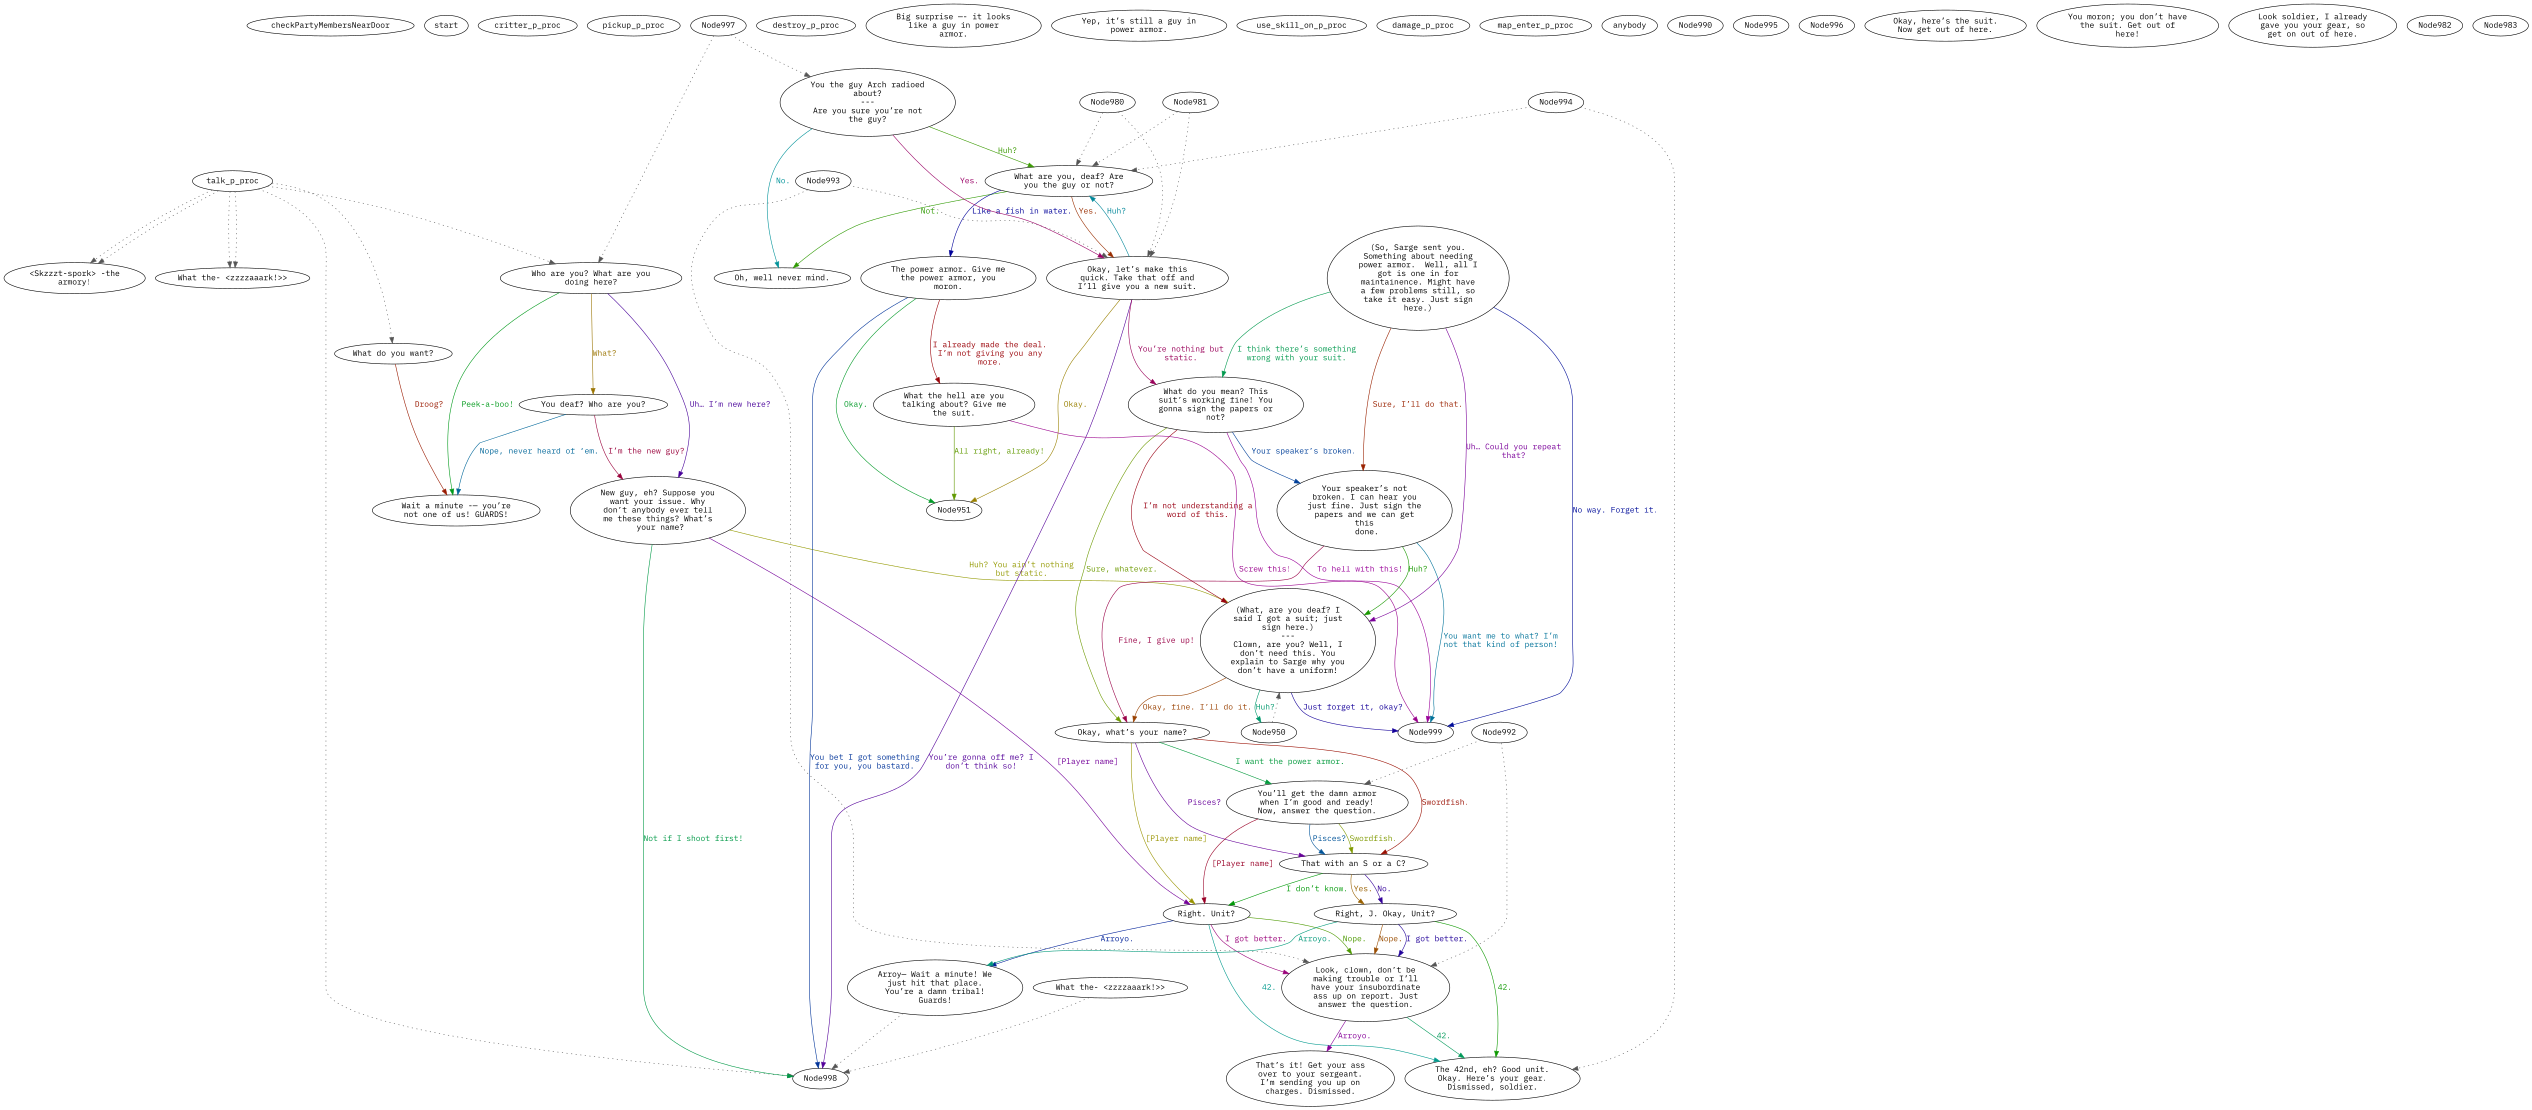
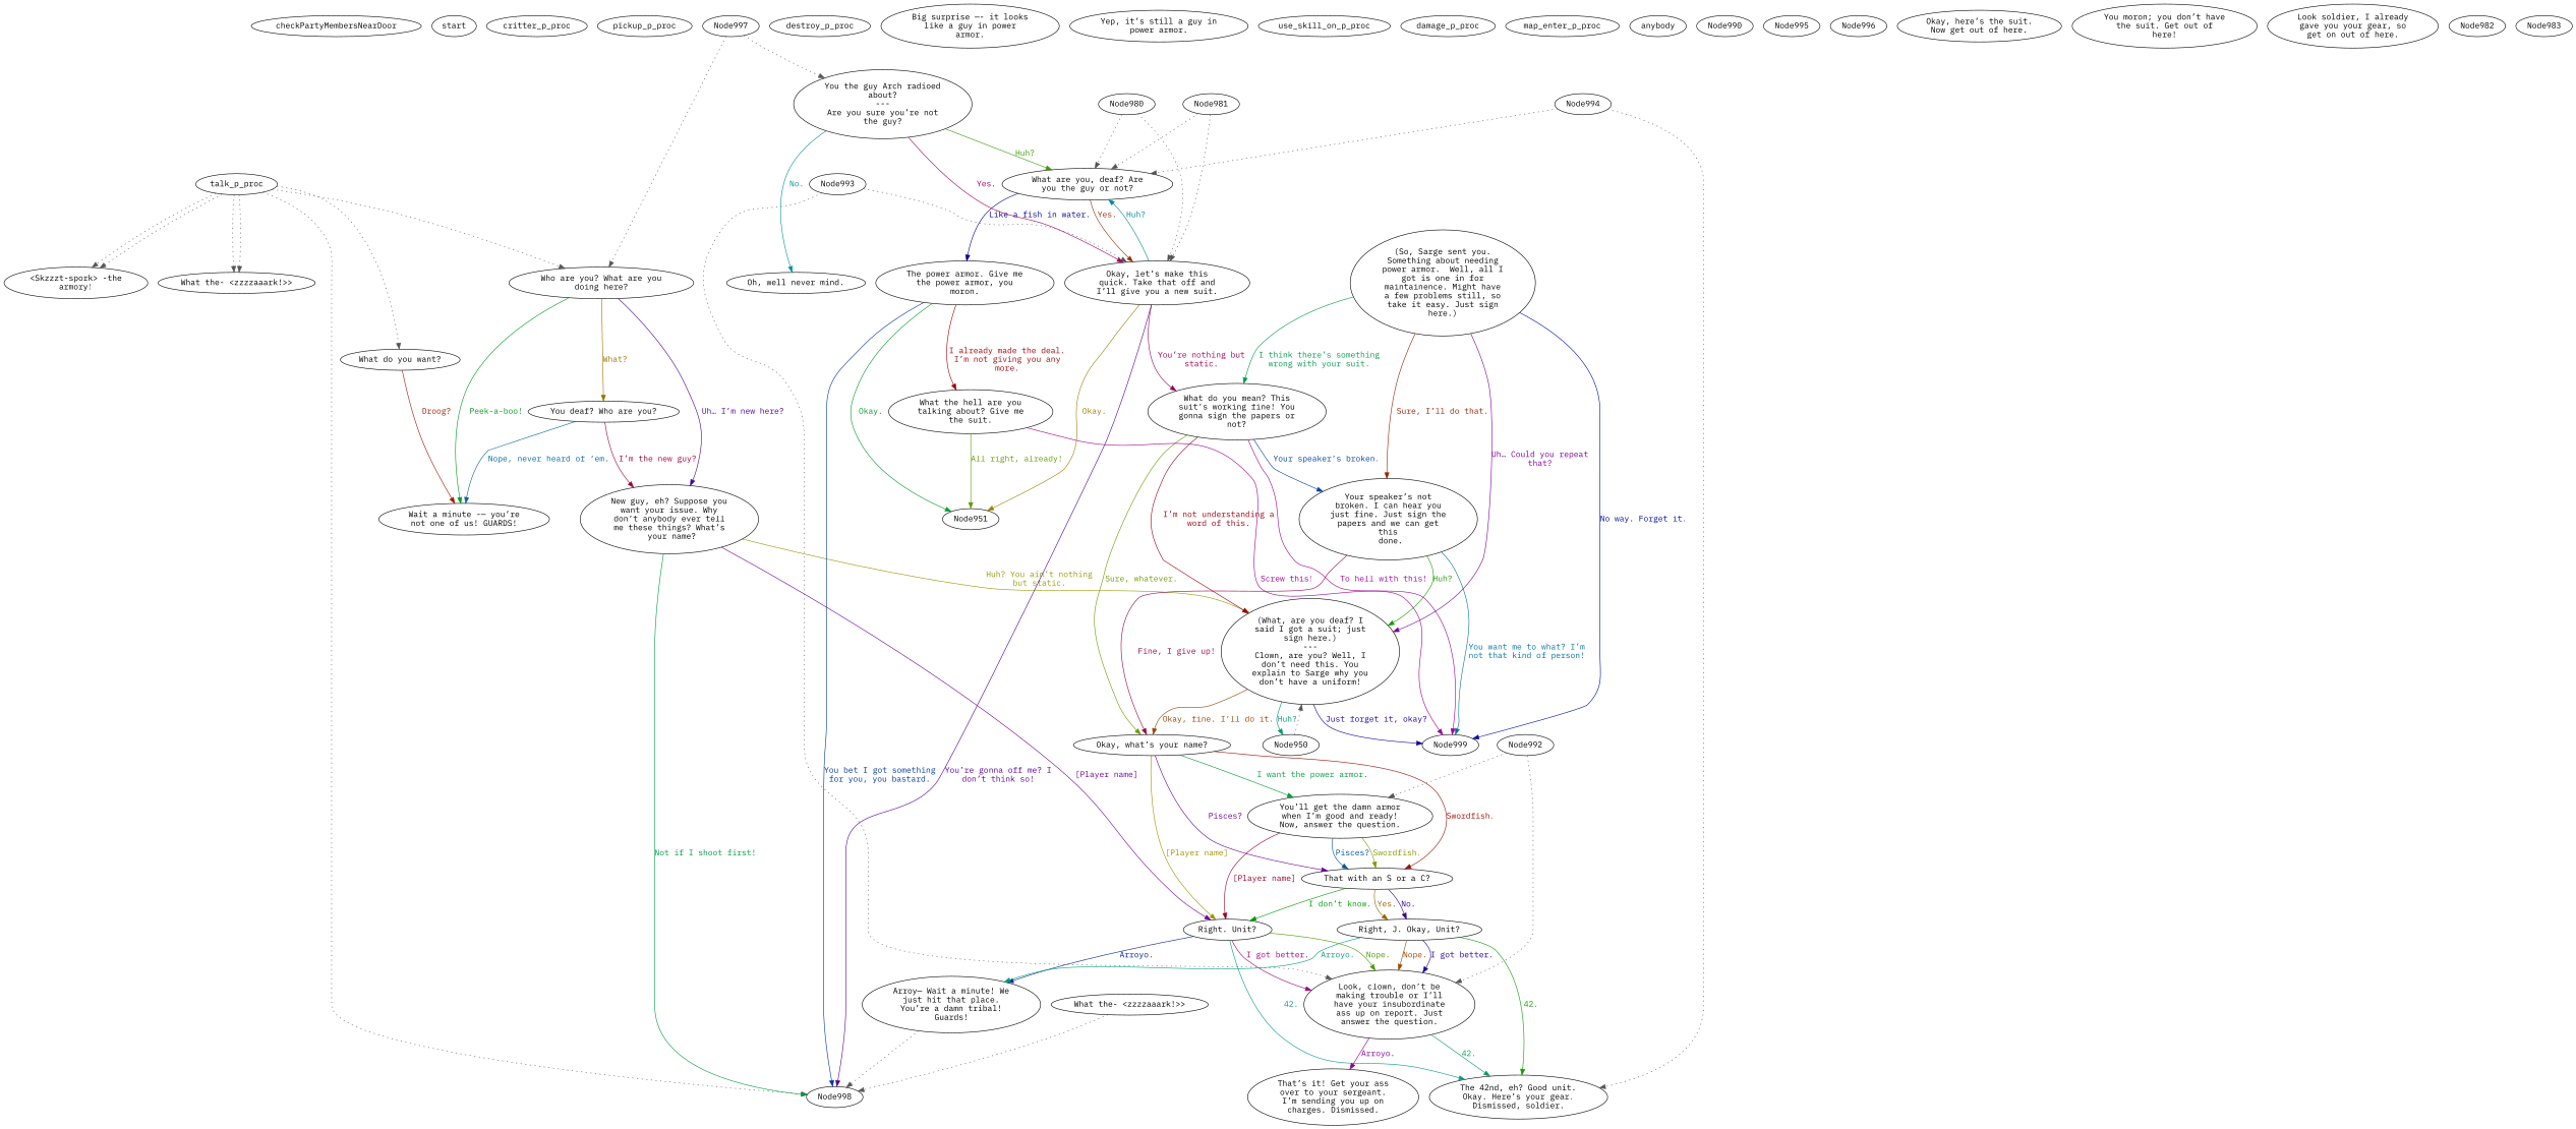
  digraph {
    fontname="IBM Plex Mono"
    node [color="#000000" fillcolor="#FFFFFF" fontname="IBM Plex Mono" style=filled]
    edge [color="#555555" fontname="IBM Plex Mono"]
    checkPartyMembersNearDoor
    start
    critter_p_proc
    pickup_p_proc
    talk_p_proc
    Node998
    n7 [label="What do you want?"]
    n8 [label="<Skzzzt-spork> -the\narmory!"]
    n9 [label="What the- <zzzzaaark!>>"]
    n10 [label="Who are you? What are you\ndoing here?"]
    n11 [label="Wait a minute -— you’re\nnot one of us! GUARDS!"]
    n12 [label="You deaf? Who are you?"]
    n13 [label="New guy, eh? Suppose you\nwant your issue. Why\ndon’t anybody ever tell\nme these things? What’s\n your name?"]
    n14 [label="(What, are you deaf? I\nsaid I got a suit; just\nsign here.)\n---\nClown, are you? Well, I\ndon’t need this. You\nexplain to Sarge why you\ndon’t have a uniform!"]
    n15 [label="Right. Unit?"]
    destroy_p_proc
    n17 [label="Big surprise —- it looks\nlike a guy in power\narmor."]
    n18 [label="Yep, it’s still a guy in\npower armor."]
    use_skill_on_p_proc
    damage_p_proc
    map_enter_p_proc
    n22 [label=anybody]
    Node950
    Node999
    n25 [label="Okay, what’s your name?"]
    n26 [label="You’ll get the damn armor\nwhen I’m good and ready!\nNow, answer the question."]
    n27 [label="That with an S or a C?"]
    Node990
    Node992
    n30 [label="Look, clown, don’t be\nmaking trouble or I’ll\nhave your insubordinate\nass up on report. Just\n answer the question. "]
    n31 [label="The 42nd, eh? Good unit.\nOkay. Here’s your gear.\nDismissed, soldier."]
    n32 [label="That’s it! Get your ass\nover to your sergeant.\nI’m sending you up on\ncharges. Dismissed."]
    n33 [label="Arroy— Wait a minute! We\njust hit that place.\nYou’re a damn tribal!\nGuards!"]
    n34 [label="Right, J. Okay, Unit?"]
    Node993
    n36 [label="Okay, let’s make this\nquick. Take that off and\nI’ll give you a new suit."]
    Node951
    n38 [label="What do you mean? This\nsuit’s working fine! You\ngonna sign the papers or\nnot?"]
    n39 [label="What are you, deaf? Are\nyou the guy or not?"]
    n40 [label="Your speaker’s not\nbroken. I can hear you\njust fine. Just sign the\npapers and we can get\nthis\n done."]
    n41 [label="Oh, well never mind."]
    n42 [label="The power armor. Give me\nthe power armor, you\nmoron."]
    Node995
    Node996
    Node997
    n46 [label="You the guy Arch radioed\nabout?\n---\nAre you sure you’re not\nthe guy?"]
    n47 [label="(So, Sarge sent you.\nSomething about needing\npower armor.  Well, all I\ngot is one in for\nmaintainence. Might have\na few problems still, so\ntake it easy. Just sign\nhere.)"]
    n48 [label="What the hell are you\ntalking about? Give me\nthe suit."]
    n49 [label="What the- <zzzzaaark!>>"]
    n50 [label="Okay, here’s the suit.\nNow get out of here."]
    n51 [label="You moron; you don’t have\nthe suit. Get out of\nhere!"]
    n52 [label="Look soldier, I already\ngave you your gear, so\nget on out of here."]
    Node980
    Node981
    Node982
    Node983
    Node994
    talk_p_proc -> Node998 [style=dotted]
    talk_p_proc -> n7 [style=dotted]
    talk_p_proc -> n8 [style=dotted]
    talk_p_proc -> n8 [style=dotted]
    talk_p_proc -> n9 [style=dotted]
    talk_p_proc -> n9 [style=dotted]
    talk_p_proc -> n10 [style=dotted]
    n7 -> n11 [color="#991900" fontcolor="#991900" label="Droog?"]
    n10 -> n11 [color="#00991A" fontcolor="#00991A" label="Peek-a-boo!"]
    n10 -> n12 [color="#997300" fontcolor="#997300" label="What?"]
    n10 -> n13 [color="#470099" fontcolor="#470099" label="Uh… I’m new here?"]
    n12 -> n11 [color="#006699" fontcolor="#006699" label="Nope, never heard of ‘em."]
    n12 -> n13 [color="#99003A" fontcolor="#99003A" label="I’m the new guy?"]
    n13 -> Node998 [color="#009946" fontcolor="#009946" label="Not if I shoot first!"]
    n13 -> n14 [color="#939900" fontcolor="#939900" label="Huh? You ain’t nothing\nbut static."]
    n13 -> n15 [color="#730099" fontcolor="#730099" label="[Player name]"]
    n14 -> Node950 [color="#00996D" fontcolor="#00996D" label="Huh?"]
    n14 -> Node999 [color="#140099" fontcolor="#140099" label="Just forget it, okay?"]
    n14 -> n25 [color="#994000" fontcolor="#994000" label="Okay, fine. I’ll do it."]
    n15 -> n30 [color="#4C9900" fontcolor="#4C9900" label="Nope."]
    n15 -> n30 [color="#990079" fontcolor="#990079" label="I got better."]
    n15 -> n31 [color="#00998D" fontcolor="#00998D" label=42.]
    n15 -> n33 [color="#002099" fontcolor="#002099" label="Arroyo."]
    Node950 -> n14 [style=dotted]
    n25 -> n15 [color="#999300" fontcolor="#999300" label="[Player name]"]
    n25 -> n26 [color="#00993A" fontcolor="#00993A" label="I want the power armor."]
    n25 -> n27 [color="#660099" fontcolor="#660099" label="Pisces?"]
    n25 -> n27 [color="#990D00" fontcolor="#990D00" label="Swordfish."]
    n26 -> n15 [color="#990026" fontcolor="#990026" label="[Player name]"]
    n26 -> n27 [color="#005399" fontcolor="#005399" label="Pisces?"]
    n26 -> n27 [color="#7F9900" fontcolor="#7F9900" label="Swordfish."]
    n27 -> n15 [color="#009907" fontcolor="#009907" label="I don’t know."]
    n27 -> n34 [color="#996000" fontcolor="#996000" label="Yes."]
    n27 -> n34 [color="#330099" fontcolor="#330099" label="No."]
    Node992 -> n26 [style=dotted]
    Node992 -> n30 [style=dotted]
    n30 -> n31 [color="#009959" fontcolor="#009959" label=42.]
    n30 -> n32 [color="#860099" fontcolor="#860099" label="Arroyo."]
    n33 -> Node998 [style=dotted]
    n34 -> n30 [color="#994C00" fontcolor="#994C00" label="Nope."]
    n34 -> n30 [color="#200099" fontcolor="#200099" label="I got better."]
    n34 -> n31 [color="#0D9900" fontcolor="#0D9900" label=42.]
    n34 -> n33 [color="#009979" fontcolor="#009979" label="Arroyo."]
    Node993 -> n30 [style=dotted]
    Node993 -> n36 [style=dotted]
    n36 -> Node998 [color="#530099" fontcolor="#530099" label="You’re gonna off me? I\ndon’t think so!"]
    n36 -> Node951 [color="#998000" fontcolor="#998000" label="Okay."]
    n36 -> n38 [color="#990059" fontcolor="#990059" label="You’re nothing but\nstatic."]
    n36 -> n39 [color="#008699" fontcolor="#008699" label="Huh?"]
    n38 -> n14 [color="#990012" fontcolor="#990012" label="I’m not understanding a\nword of this."]
    n38 -> Node999 [color="#990098" fontcolor="#990098" label="To hell with this!"]
    n38 -> n25 [color="#6C9900" fontcolor="#6C9900" label="Sure, whatever."]
    n38 -> n40 [color="#003F99" fontcolor="#003F99" label="Your speaker’s broken."]
    n39 -> n36 [color="#992D00" fontcolor="#992D00" label="Yes."]
-   n39 -> n41 [color="#2D9900" fontcolor="#2D9900" label="Not."]
    n39 -> n42 [color="#000099" fontcolor="#000099" label="Like a fish in water."]
    n40 -> n14 [color="#199900" fontcolor="#199900" label="Huh?"]
    n40 -> Node999 [color="#007299" fontcolor="#007299" label="You want me to what? I’m\nnot that kind of person!"]
    n40 -> n25 [color="#990046" fontcolor="#990046" label="Fine, I give up!"]
    n42 -> Node998 [color="#003399" fontcolor="#003399" label="You bet I got something\nfor you, you bastard."]
    n42 -> Node951 [color="#009926" fontcolor="#009926" label="Okay."]
    n42 -> n48 [color="#990006" fontcolor="#990006" label="I already made the deal.\nI’m not giving you any\nmore."]
    Node997 -> n10 [style=dotted]
    Node997 -> n46 [style=dotted]
    n46 -> n36 [color="#990065" fontcolor="#990065" label="Yes."]
    n46 -> n39 [color="#399900" fontcolor="#399900" label="Huh?"]
    n46 -> n41 [color="#009299" fontcolor="#009299" label="No."]
    n47 -> n14 [color="#7A0099" fontcolor="#7A0099" label="Uh… Could you repeat\nthat?"]
    n47 -> Node999 [color="#000C99" fontcolor="#000C99" label="No way. Forget it."]
    n47 -> n38 [color="#00994D" fontcolor="#00994D" label="I think there’s something\nwrong with your suit."]
    n47 -> n40 [color="#992100" fontcolor="#992100" label="Sure, I’ll do that."]
    n48 -> Node999 [color="#99008C" fontcolor="#99008C" label="Screw this!"]
    n48 -> Node951 [color="#609900" fontcolor="#609900" label="All right, already!"]
    n49 -> Node998 [style=dotted]
    Node980 -> n36 [style=dotted]
    Node980 -> n39 [style=dotted]
    Node981 -> n36 [style=dotted]
    Node981 -> n39 [style=dotted]
    Node994 -> n31 [style=dotted]
    Node994 -> n39 [style=dotted]
  }
